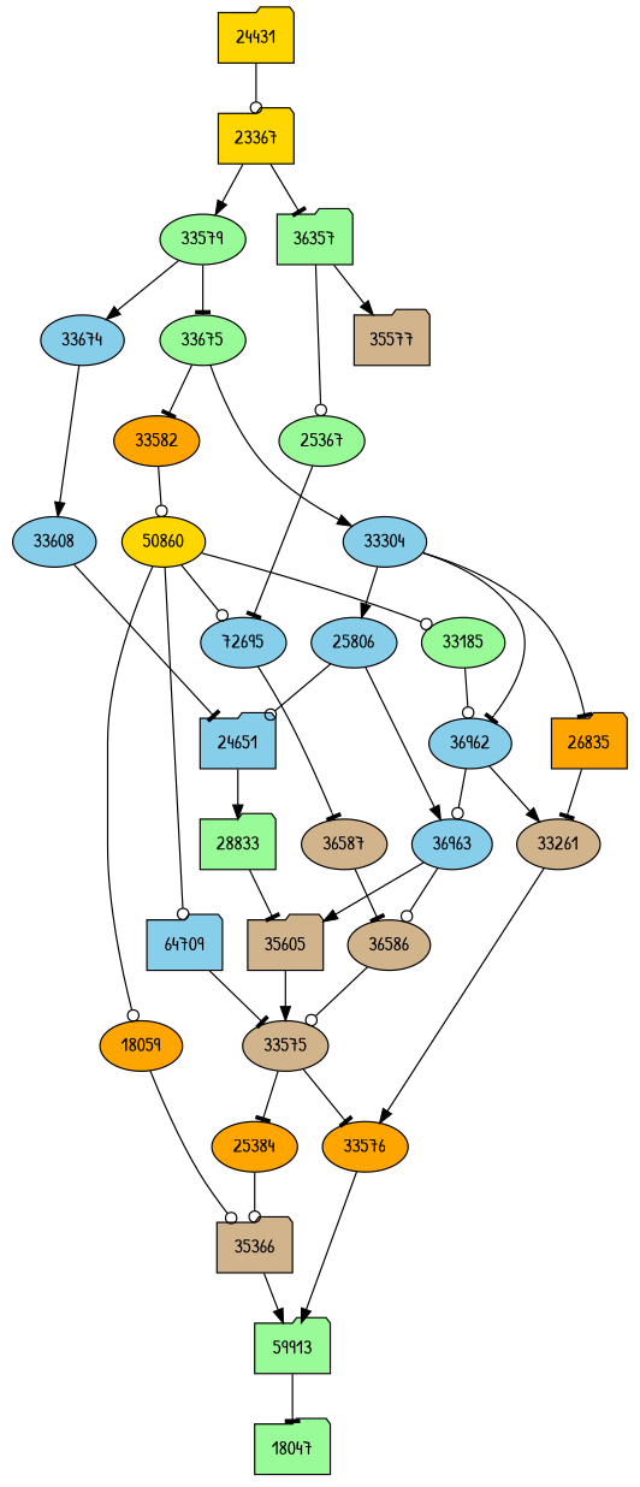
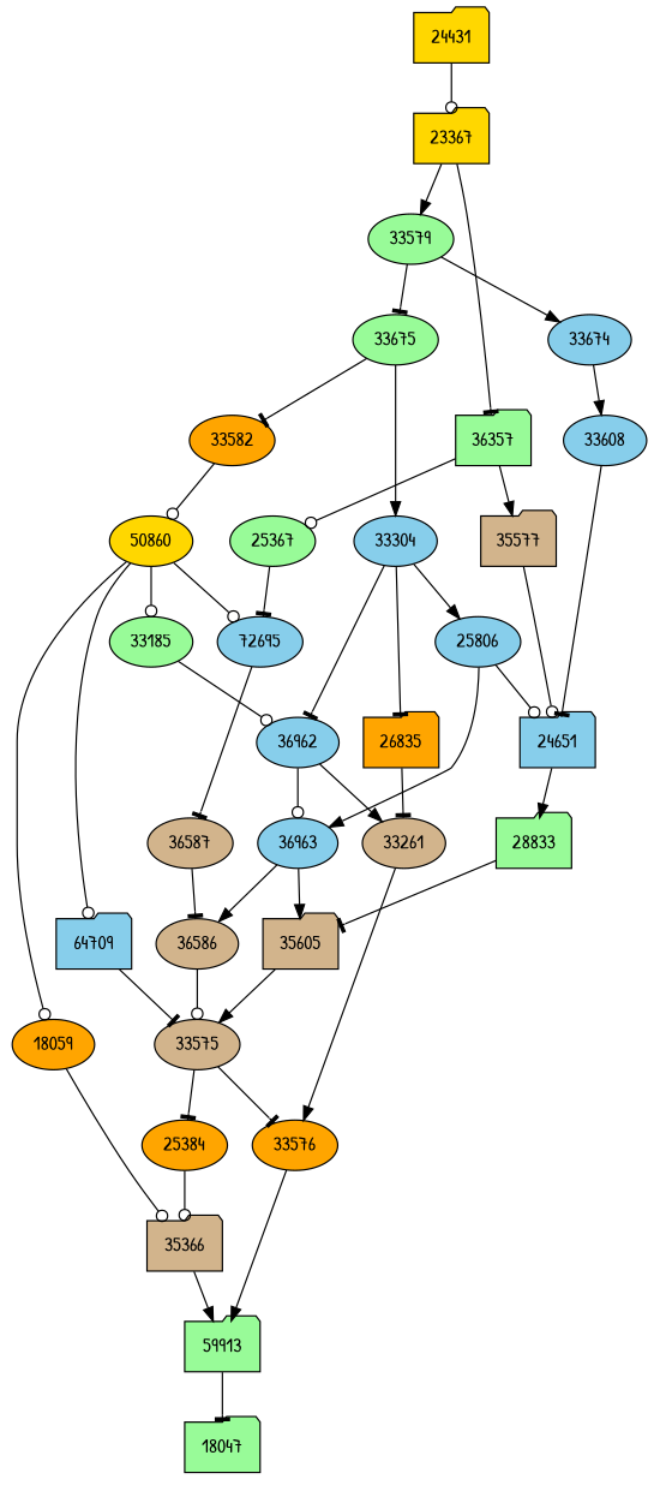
  strict digraph {
    fontname="Patrick Hand"
    node [fillcolor=skyblue fontname="Patrick Hand" shape=ellipse style=filled]
    edge [arrowhead=tee fontname="Patrick Hand"]
    n1 [fillcolor=palegreen label=18047 shape=folder]
    n2 [fillcolor=palegreen label=59913 shape=folder]
    n3 [fillcolor=tan label=35366 shape=folder]
    n4 [fillcolor=orange label=33576]
    n5 [fillcolor=orange label=25384]
    n6 [fillcolor=orange label=18059]
    n7 [fillcolor=tan label=33575]
    n8 [fillcolor=tan label=33261]
    n9 [fillcolor=gold label=50860]
    n10 [label=64709 shape=folder]
    n11 [fillcolor=palegreen label=33185]
    n12 [label=72695]
    n13 [label=36962]
    n14 [fillcolor=tan label=36587]
    n15 [fillcolor=tan label=36586]
    n16 [fillcolor=tan label=35605 shape=folder]
    n17 [label=36963]
    n18 [fillcolor=orange label=26835 shape=folder]
    n19 [fillcolor=orange label=33582]
    n20 [fillcolor=palegreen label=28833 shape=folder]
    n21 [label=33304]
    n22 [label=25806]
    n23 [label=24651 shape=folder]
    n24 [fillcolor=palegreen label=33675]
    n25 [fillcolor=palegreen label=33579]
    n26 [label=33674]
    n27 [label=33608]
    n28 [fillcolor=palegreen label=25367]
    n29 [fillcolor=tan label=35577 shape=folder]
    n30 [fillcolor=gold label=23367 shape=folder]
    n31 [fillcolor=palegreen label=36357 shape=folder]
    n32 [fillcolor=gold label=24431 shape=folder]
    n2 -> n1
    n3 -> n2 [arrowhead=normal]
    n4 -> n2 [arrowhead=normal]
    n5 -> n3 [arrowhead=odot]
    n6 -> n3 [arrowhead=odot]
    n7 -> n4
    n7 -> n5
    n8 -> n4 [arrowhead=normal]
    n9 -> n6 [arrowhead=odot]
    n9 -> n10 [arrowhead=odot]
    n9 -> n11 [arrowhead=odot]
    n9 -> n12 [arrowhead=odot]
    n10 -> n7
    n11 -> n13 [arrowhead=odot]
    n12 -> n14
    n13 -> n8 [arrowhead=normal]
    n13 -> n17 [arrowhead=odot]
    n14 -> n15
    n15 -> n7 [arrowhead=odot]
    n16 -> n7 [arrowhead=normal]
-   n17 -> n15 [arrowhead=odot]
+   n17 -> n15 [arrowhead=normal]
    n17 -> n16 [arrowhead=normal]
    n18 -> n8
    n19 -> n9 [arrowhead=odot]
    n20 -> n16
    n21 -> n13
    n21 -> n18
    n21 -> n22 [arrowhead=normal]
    n22 -> n17 [arrowhead=normal]
    n22 -> n23 [arrowhead=odot]
    n23 -> n20 [arrowhead=normal]
    n24 -> n19
    n24 -> n21 [arrowhead=normal]
    n25 -> n24
    n25 -> n26 [arrowhead=normal]
    n26 -> n27 [arrowhead=normal]
    n27 -> n23
    n28 -> n12
+   n29 -> n23 [arrowhead=odot]
    n30 -> n25 [arrowhead=normal]
    n30 -> n31
    n31 -> n28 [arrowhead=odot]
    n31 -> n29 [arrowhead=normal]
    n32 -> n30 [arrowhead=odot]
  }
